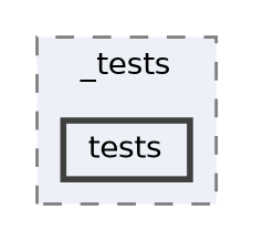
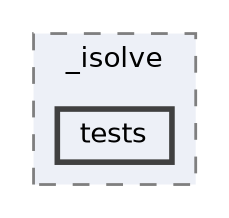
  digraph {
    compound=true
    n1 [color=grey25 fillcolor="#edf0f7" fontname=Helvetica fontsize=10 height=0.2 label=tests shape=box style="filled,bold" width=0.4]
    subgraph cluster_1 {
      bgcolor="#edf0f7"
      fontname=Helvetica
      fontsize=10
-     label=_tests
+     label=_isolve
      pencolor=grey50
      style="filled,dashed"
      n1
    }
  }
